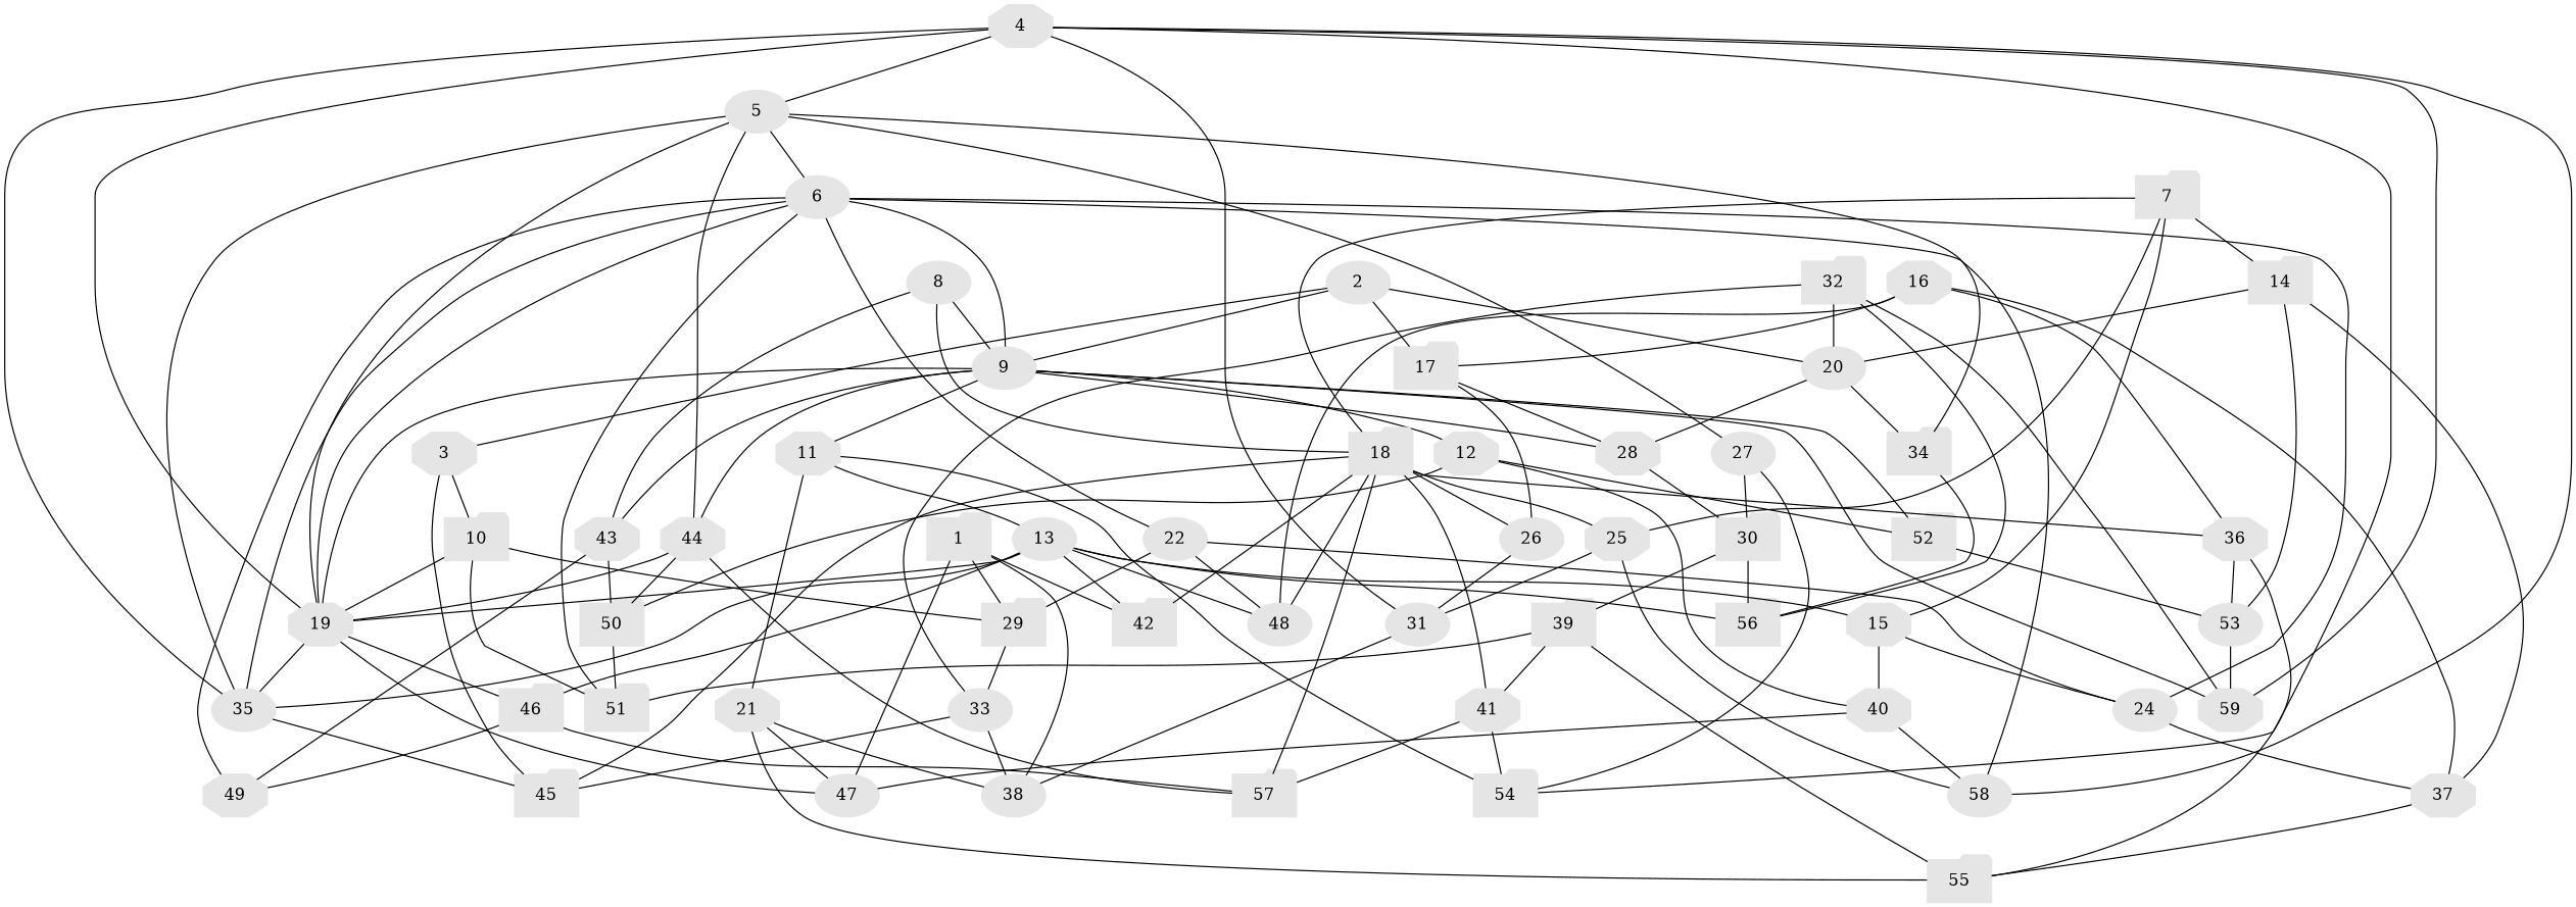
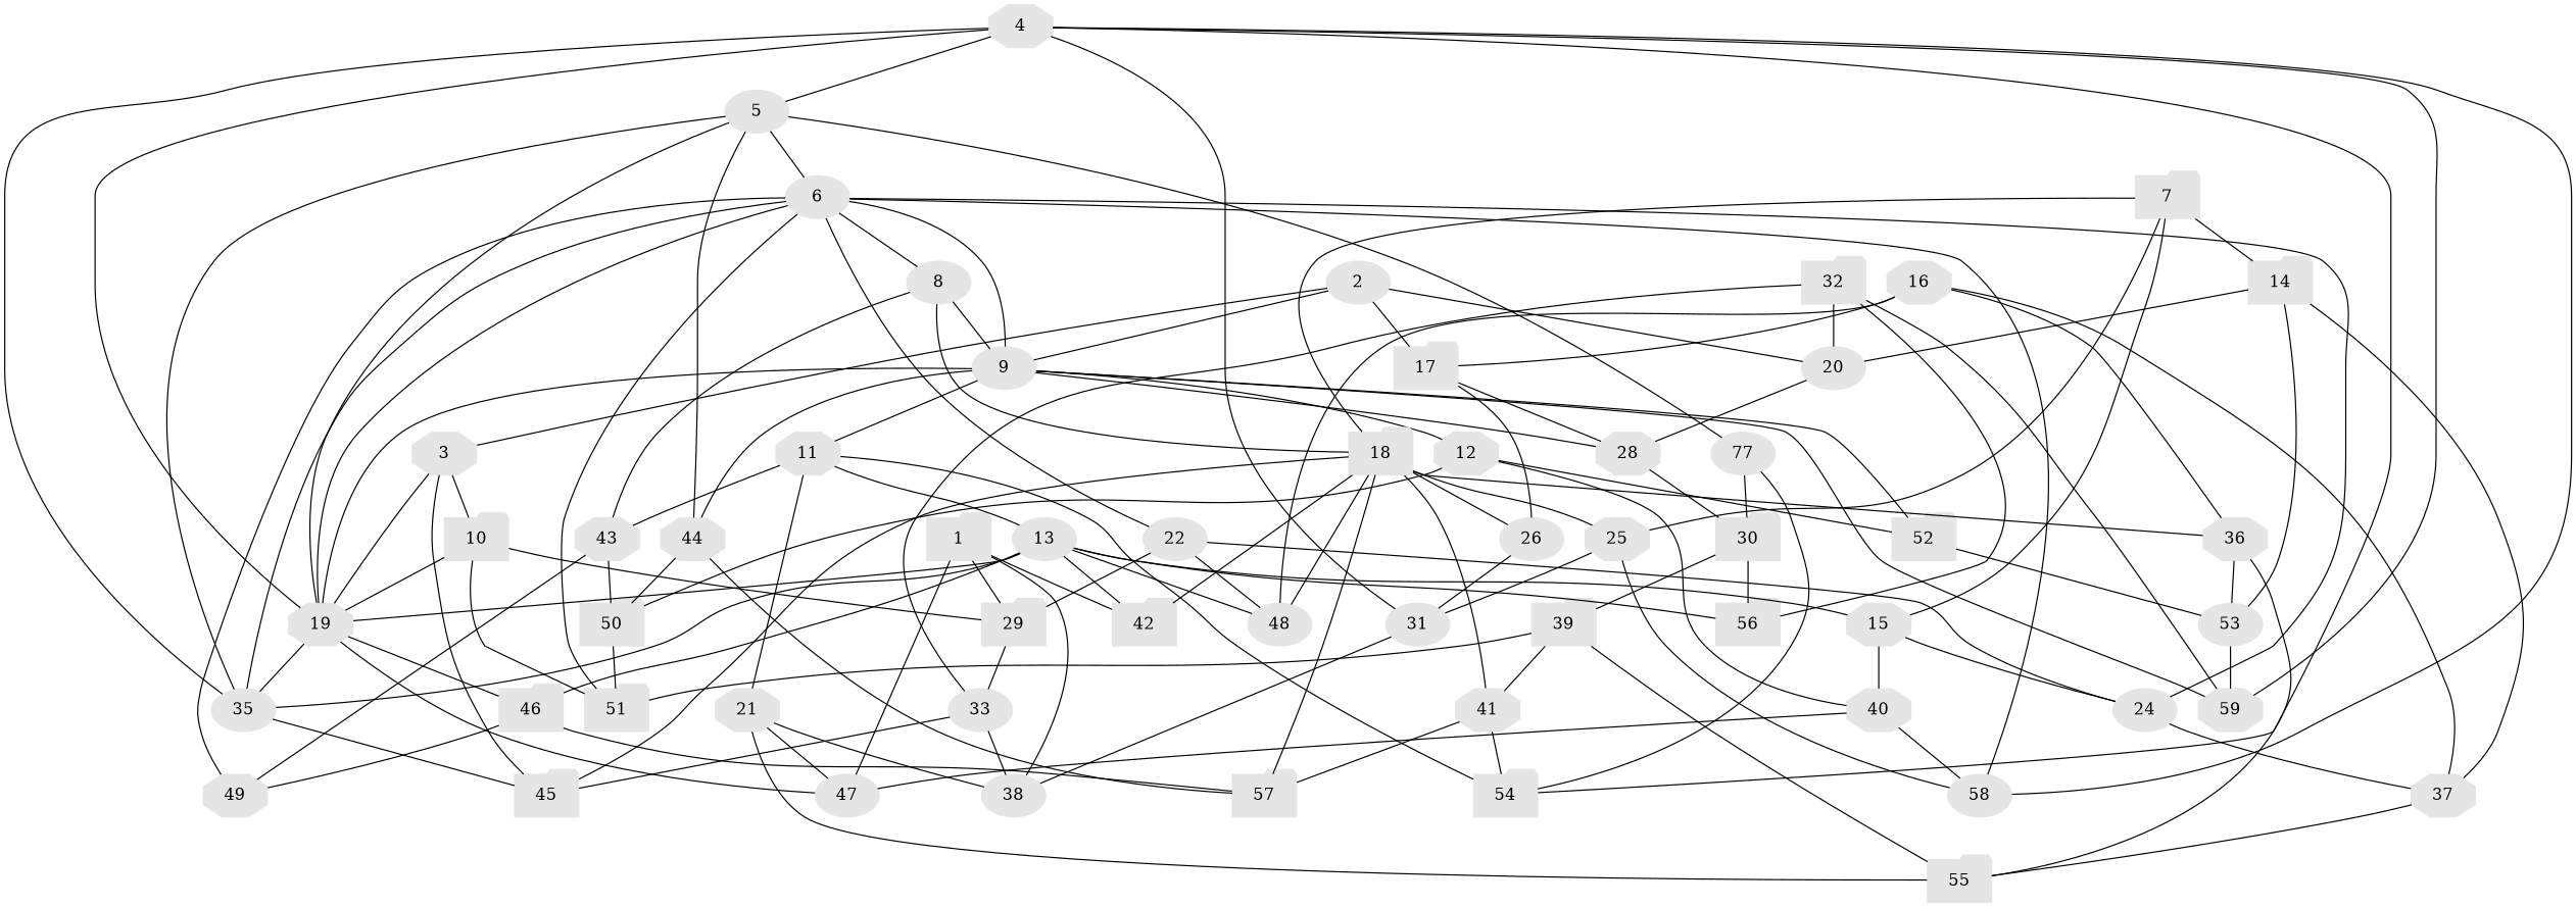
  graph {
    node [color=gray90 shape=folder style=filled]
    edge [weight=1.0]
    1
    29
    38 [shape=ellipse]
    42
    47 [shape=ellipse]
    33 [shape=ellipse]
    2 [shape=ellipse]
    3 [shape=octagon]
    9 [shape=ellipse]
    17
    20 [shape=ellipse]
    10
    19 [shape=octagon]
    45
    59 [shape=octagon]
    44 [shape=octagon]
    43 [shape=octagon]
    11 [shape=octagon]
    12 [shape=octagon]
    28 [shape=octagon]
    52
    26 [shape=ellipse]
-   34
    51
    35 [shape=ellipse]
    46
    4 [shape=octagon]
    5 [shape=ellipse]
    31 [shape=ellipse]
    54
    58 [shape=ellipse]
    6 [shape=ellipse]
-   27 [shape=ellipse]
+   27 [shape=ellipse label=77]
    8 [shape=ellipse]
    22 [shape=ellipse]
    24 [shape=ellipse]
    49 [shape=octagon]
    30
    56
    50
    57
    18
    48 [shape=ellipse]
    37 [shape=octagon]
    7
    14
    15 [shape=octagon]
    25 [shape=octagon]
    53 [shape=ellipse]
    40 [shape=octagon]
    36 [shape=octagon]
    41 [shape=octagon]
    13 [shape=ellipse]
    21 [shape=octagon]
    55
    16 [shape=octagon]
    39
    32
    1 -- 29
    1 -- 38
    1 -- 42
    1 -- 47
    29 -- 33
    33 -- 38
    33 -- 45
    2 -- 3
    2 -- 9
    2 -- 17
    2 -- 20
    3 -- 10
-   44 -- 19
+   3 -- 19
    3 -- 45
    9 -- 19
    9 -- 59
    9 -- 44
-   9 -- 43
+   11 -- 43
    9 -- 11
    9 -- 12
    9 -- 28
    9 -- 52
    17 -- 28
    17 -- 26
    20 -- 28
-   20 -- 34
    10 -- 29
    10 -- 19
    10 -- 51
    19 -- 47
    19 -- 35
    19 -- 46
    44 -- 50
    44 -- 57
    43 -- 49
    43 -- 50
    11 -- 54
    11 -- 13
    11 -- 21
    12 -- 52
    12 -- 50
    12 -- 40
    28 -- 30
    52 -- 53
    26 -- 31
-   34 -- 56
    35 -- 45
    46 -- 49
    46 -- 57
    4 -- 19 [weight=2.0]
    4 -- 59
    4 -- 35
    4 -- 5
    4 -- 31
    4 -- 54
    4 -- 58
    5 -- 19 [weight=2.0]
    5 -- 44
-   5 -- 34
    5 -- 35
    5 -- 6
    5 -- 27
    31 -- 38
    6 -- 9 [weight=2.0]
    6 -- 19
    6 -- 51
    6 -- 35
    6 -- 58
+   6 -- 8
    6 -- 22
    6 -- 24
    6 -- 49 [weight=2.0]
    27 -- 54
    27 -- 30
    8 -- 9
    8 -- 43
    8 -- 18
    22 -- 29
    22 -- 24
    22 -- 48
    24 -- 37
    30 -- 56
    30 -- 39
    50 -- 51
    18 -- 42 [weight=2.0]
    18 -- 45
    18 -- 26 [weight=2.0]
    18 -- 57
    18 -- 48
    18 -- 25
    18 -- 36
    18 -- 41
    37 -- 55
    7 -- 18
    7 -- 14
    7 -- 15
    7 -- 25
    14 -- 20
    14 -- 37
    14 -- 53
    15 -- 24
    15 -- 40
    25 -- 31
    25 -- 58
    53 -- 59
    40 -- 47
    40 -- 58
    36 -- 53
    36 -- 55
    41 -- 54
    41 -- 57
    13 -- 42
    13 -- 19
    13 -- 35
    13 -- 46
    13 -- 56
    13 -- 48
    13 -- 15
    21 -- 38
    21 -- 47
    21 -- 55
    16 -- 17
    16 -- 48
    16 -- 37
    16 -- 36
    39 -- 51
    39 -- 41
    39 -- 55
    32 -- 33
    32 -- 20
    32 -- 59
    32 -- 56
  }
